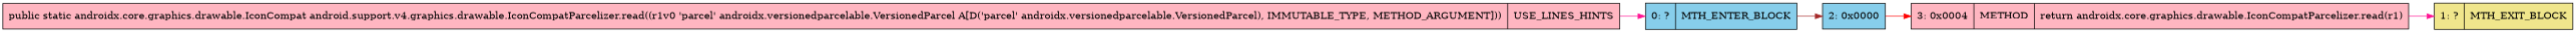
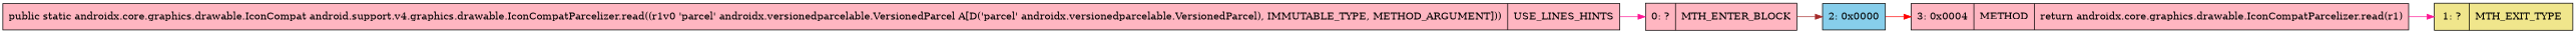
  digraph {
    rankdir=LR
    node [fillcolor=skyblue shape=record style=filled]
    edge [color=deeppink]
-   n1 [label="{0\:\ ?|MTH_ENTER_BLOCK\l}"]
+   n1 [fillcolor=lightpink label="{0\:\ ?|MTH_ENTER_BLOCK\l}"]
    n2 [label="{2\:\ 0x0000}"]
    n3 [fillcolor=lightpink label="{3\:\ 0x0004|METHOD\l|return androidx.core.graphics.drawable.IconCompatParcelizer.read(r1)\l}"]
-   n4 [fillcolor=khaki label="{1\:\ ?|MTH_EXIT_BLOCK\l}"]
+   n4 [fillcolor=khaki label="{1\:\ ?|MTH_EXIT_TYPE\l}"]
    n5 [fillcolor=lightpink label="{public static androidx.core.graphics.drawable.IconCompat android.support.v4.graphics.drawable.IconCompatParcelizer.read((r1v0 'parcel' androidx.versionedparcelable.VersionedParcel A[D('parcel' androidx.versionedparcelable.VersionedParcel), IMMUTABLE_TYPE, METHOD_ARGUMENT]))  | USE_LINES_HINTS\l}"]
    n1 -> n2 [color=brown]
    n2 -> n3 [color=red]
    n3 -> n4
    n5 -> n1
  }
